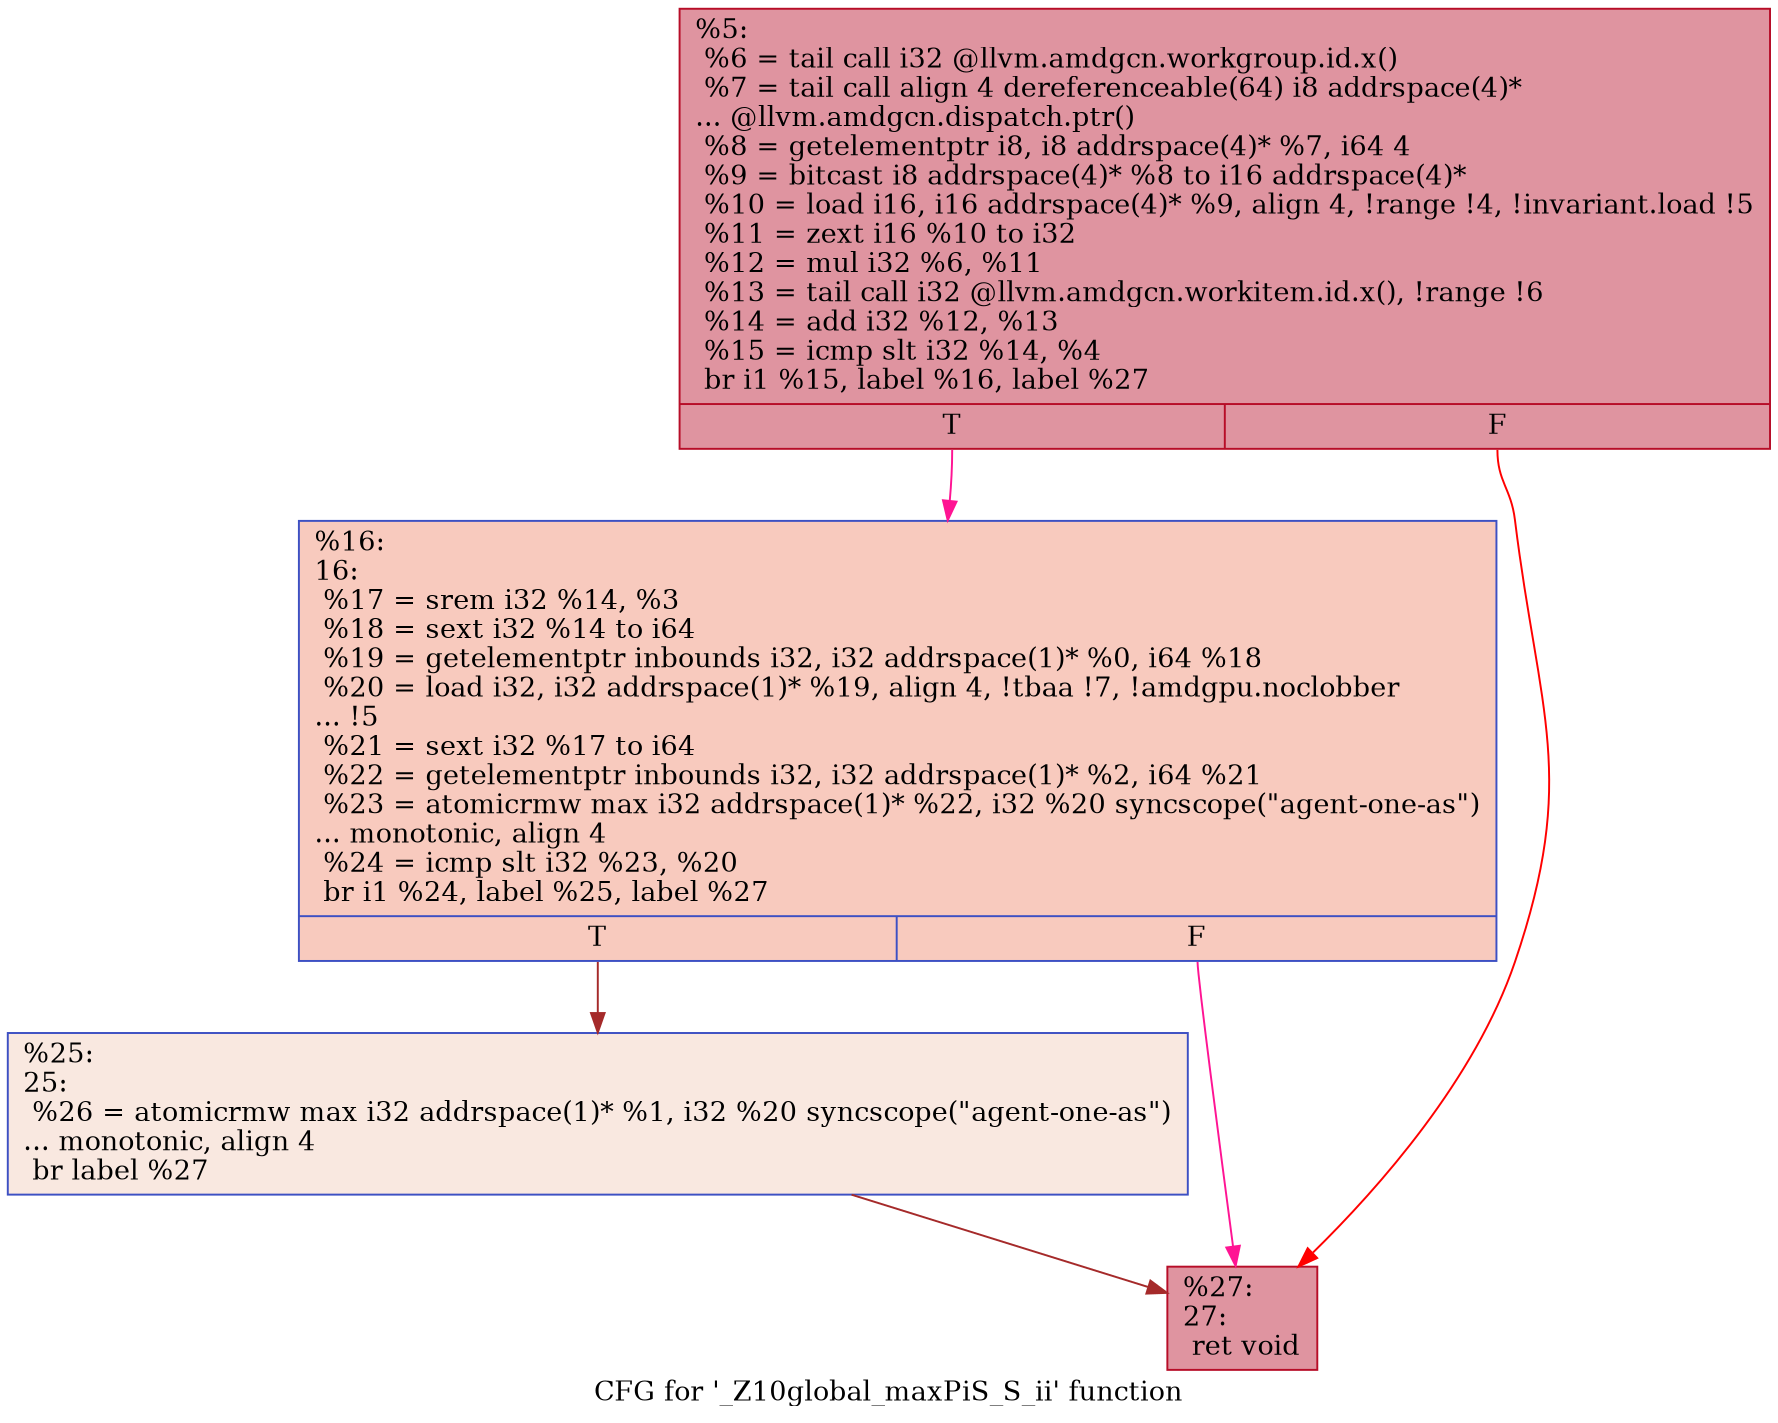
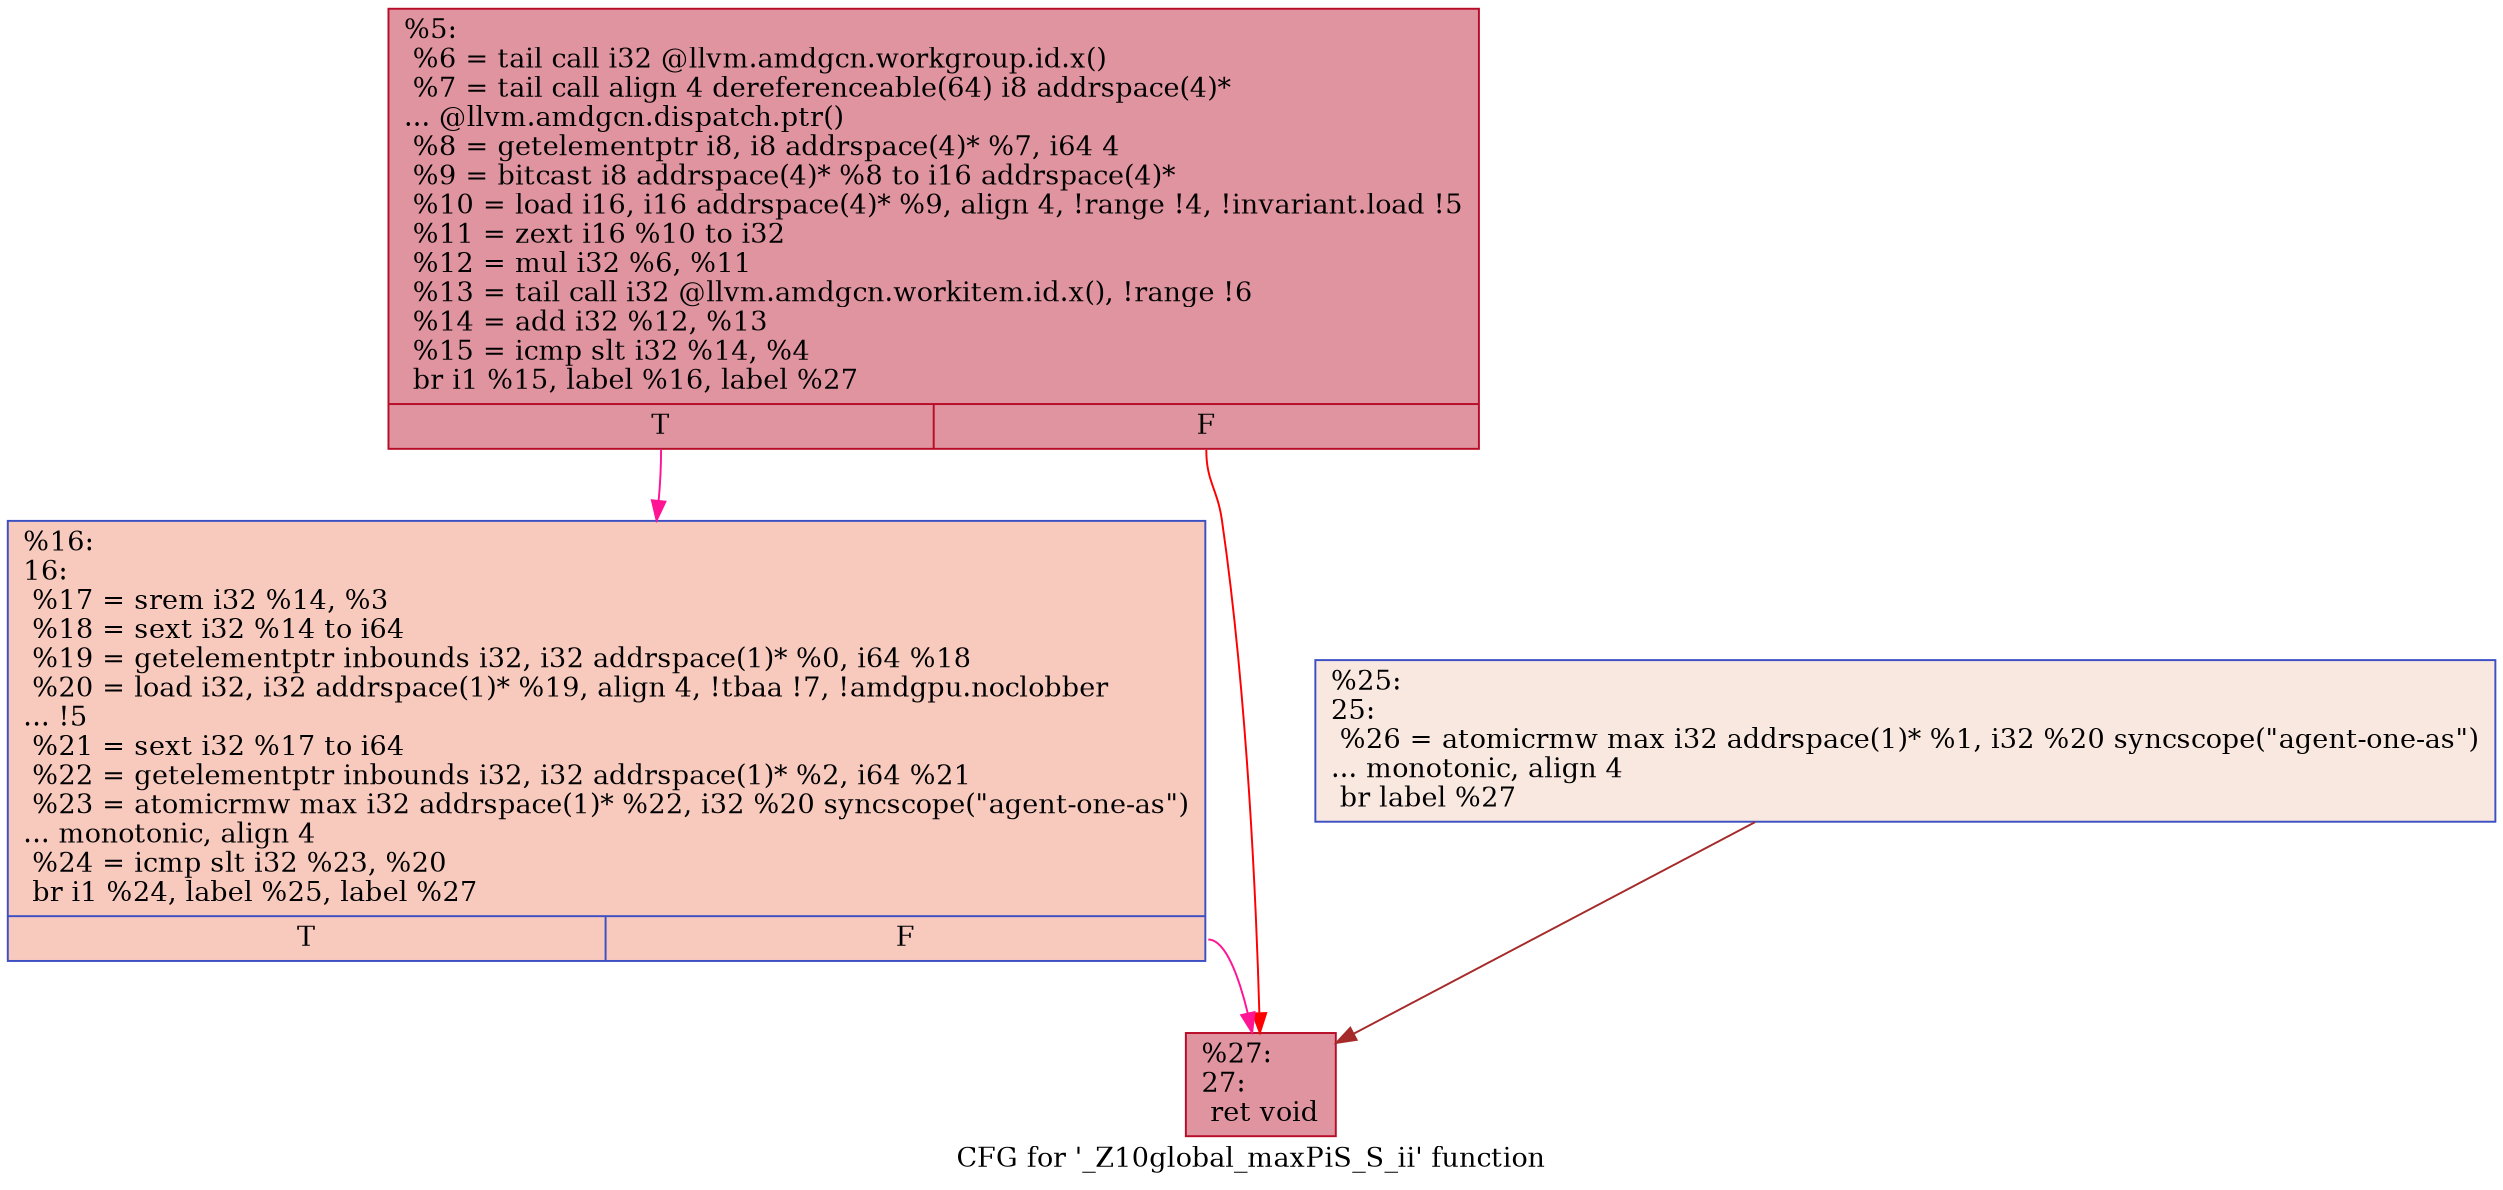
  digraph {
    label="CFG for '_Z10global_maxPiS_S_ii' function"
    node [color="#b70d28ff" fillcolor="#b70d2870" shape=record style=filled]
    edge [tailport=s0 color=deeppink]
    n1 [label="{%5:\l  %6 = tail call i32 @llvm.amdgcn.workgroup.id.x()\l  %7 = tail call align 4 dereferenceable(64) i8 addrspace(4)*\l... @llvm.amdgcn.dispatch.ptr()\l  %8 = getelementptr i8, i8 addrspace(4)* %7, i64 4\l  %9 = bitcast i8 addrspace(4)* %8 to i16 addrspace(4)*\l  %10 = load i16, i16 addrspace(4)* %9, align 4, !range !4, !invariant.load !5\l  %11 = zext i16 %10 to i32\l  %12 = mul i32 %6, %11\l  %13 = tail call i32 @llvm.amdgcn.workitem.id.x(), !range !6\l  %14 = add i32 %12, %13\l  %15 = icmp slt i32 %14, %4\l  br i1 %15, label %16, label %27\l|{<s0>T|<s1>F}}"]
    n2 [color="#3d50c3ff" fillcolor="#ef886b70" label="{%16:\l16:                                               \l  %17 = srem i32 %14, %3\l  %18 = sext i32 %14 to i64\l  %19 = getelementptr inbounds i32, i32 addrspace(1)* %0, i64 %18\l  %20 = load i32, i32 addrspace(1)* %19, align 4, !tbaa !7, !amdgpu.noclobber\l... !5\l  %21 = sext i32 %17 to i64\l  %22 = getelementptr inbounds i32, i32 addrspace(1)* %2, i64 %21\l  %23 = atomicrmw max i32 addrspace(1)* %22, i32 %20 syncscope(\"agent-one-as\")\l... monotonic, align 4\l  %24 = icmp slt i32 %23, %20\l  br i1 %24, label %25, label %27\l|{<s0>T|<s1>F}}"]
    n3 [label="{%27:\l27:                                               \l  ret void\l}"]
    n4 [color="#3d50c3ff" fillcolor="#f1ccb870" label="{%25:\l25:                                               \l  %26 = atomicrmw max i32 addrspace(1)* %1, i32 %20 syncscope(\"agent-one-as\")\l... monotonic, align 4\l  br label %27\l}"]
    n1 -> n2
    n1 -> n3 [tailport=s1 color=red]
    n2 -> n3 [tailport=s1]
-   n2 -> n4 [color=brown]
    n4 -> n3 [color=brown tailport=""]
  }
